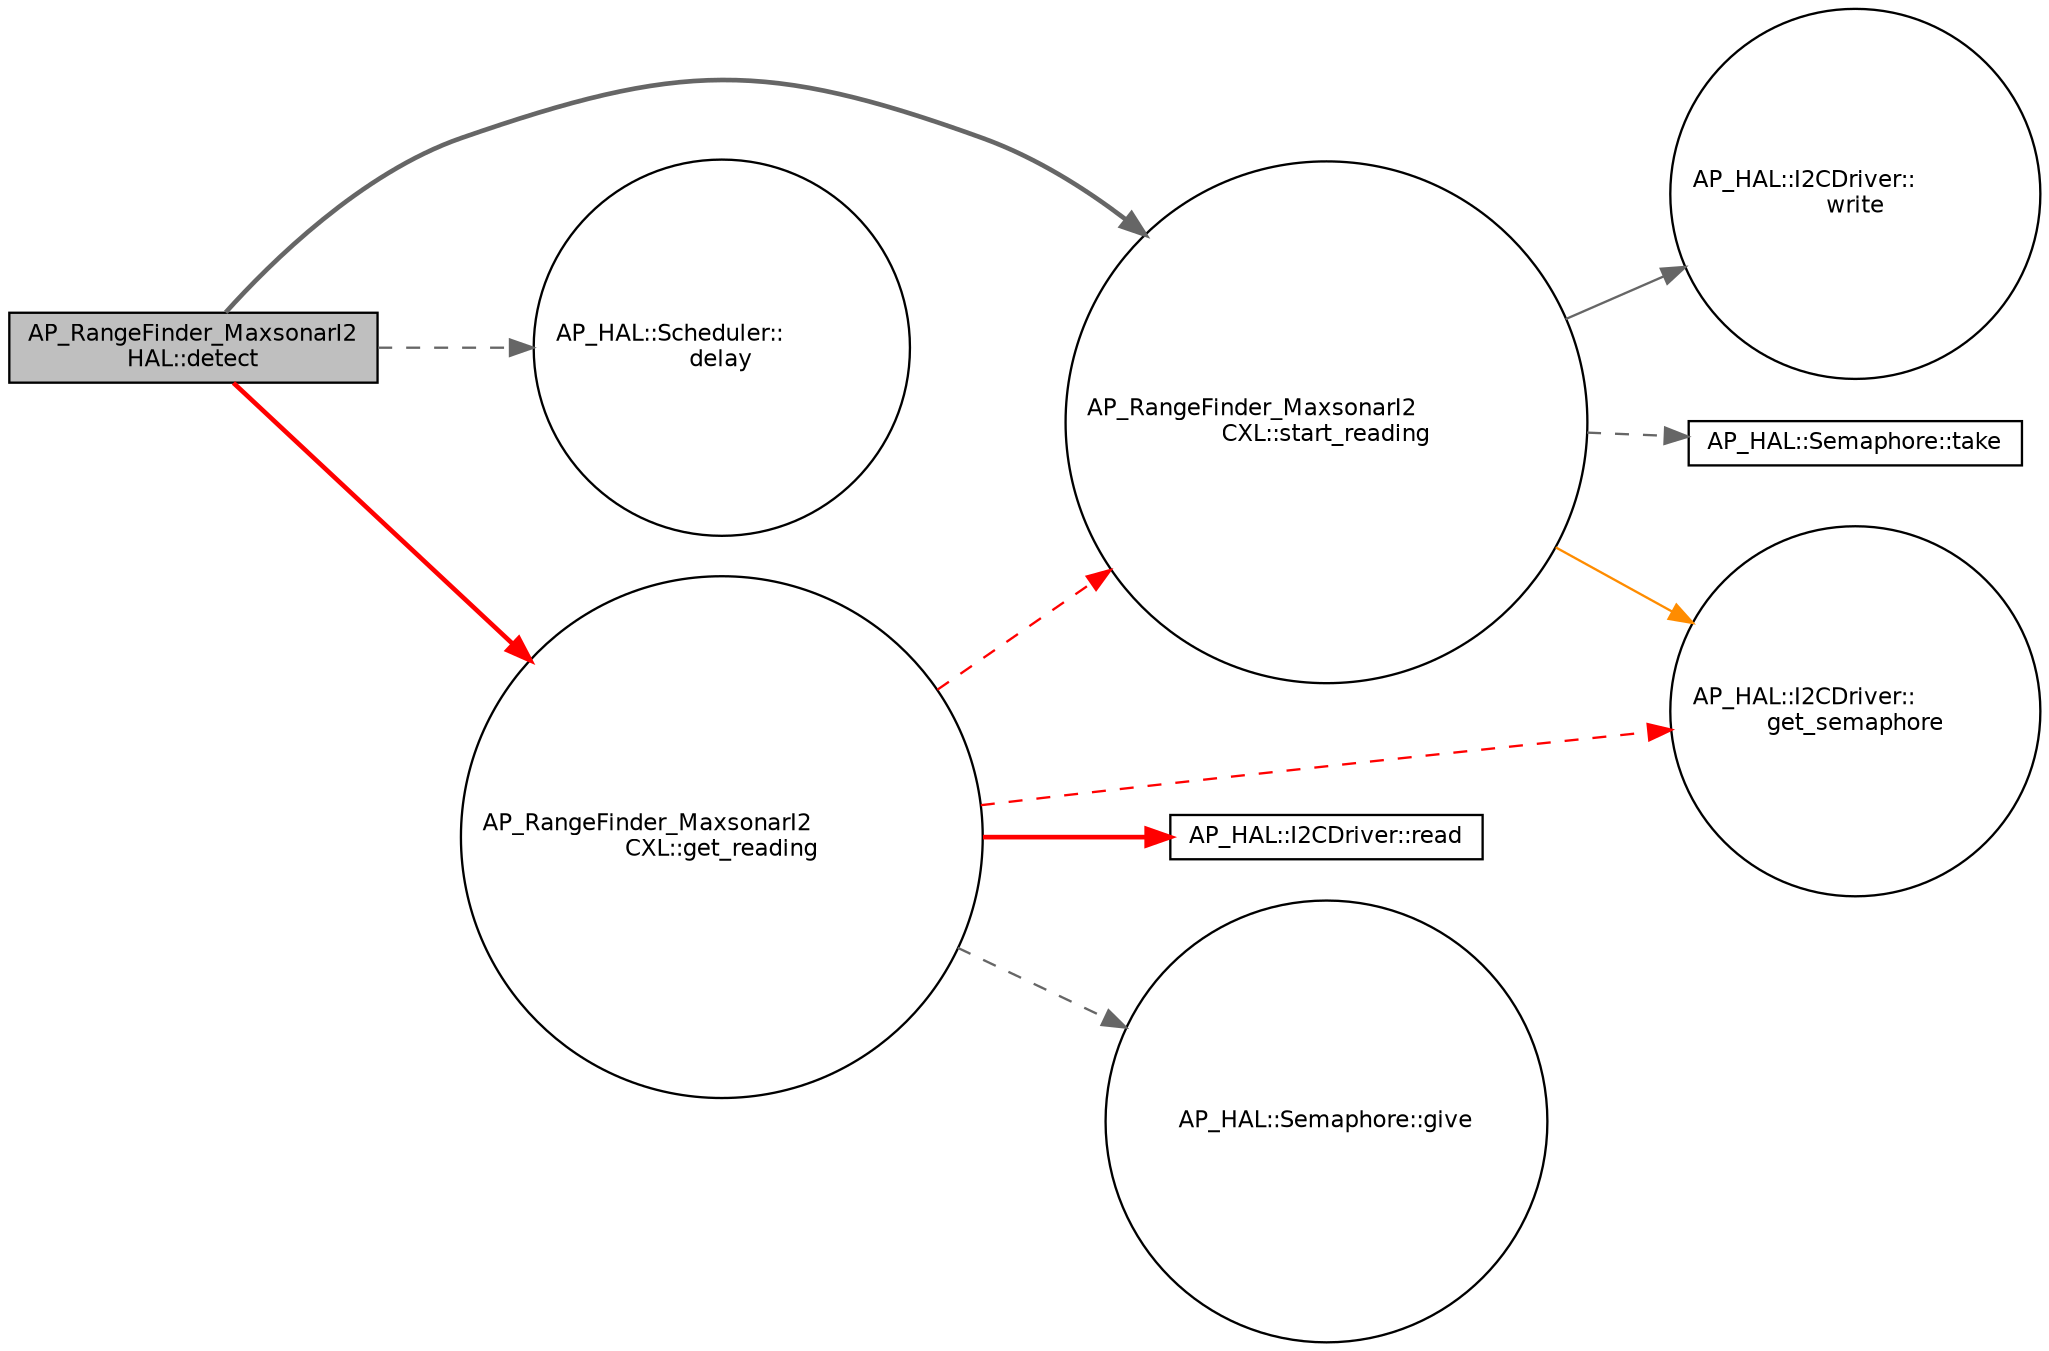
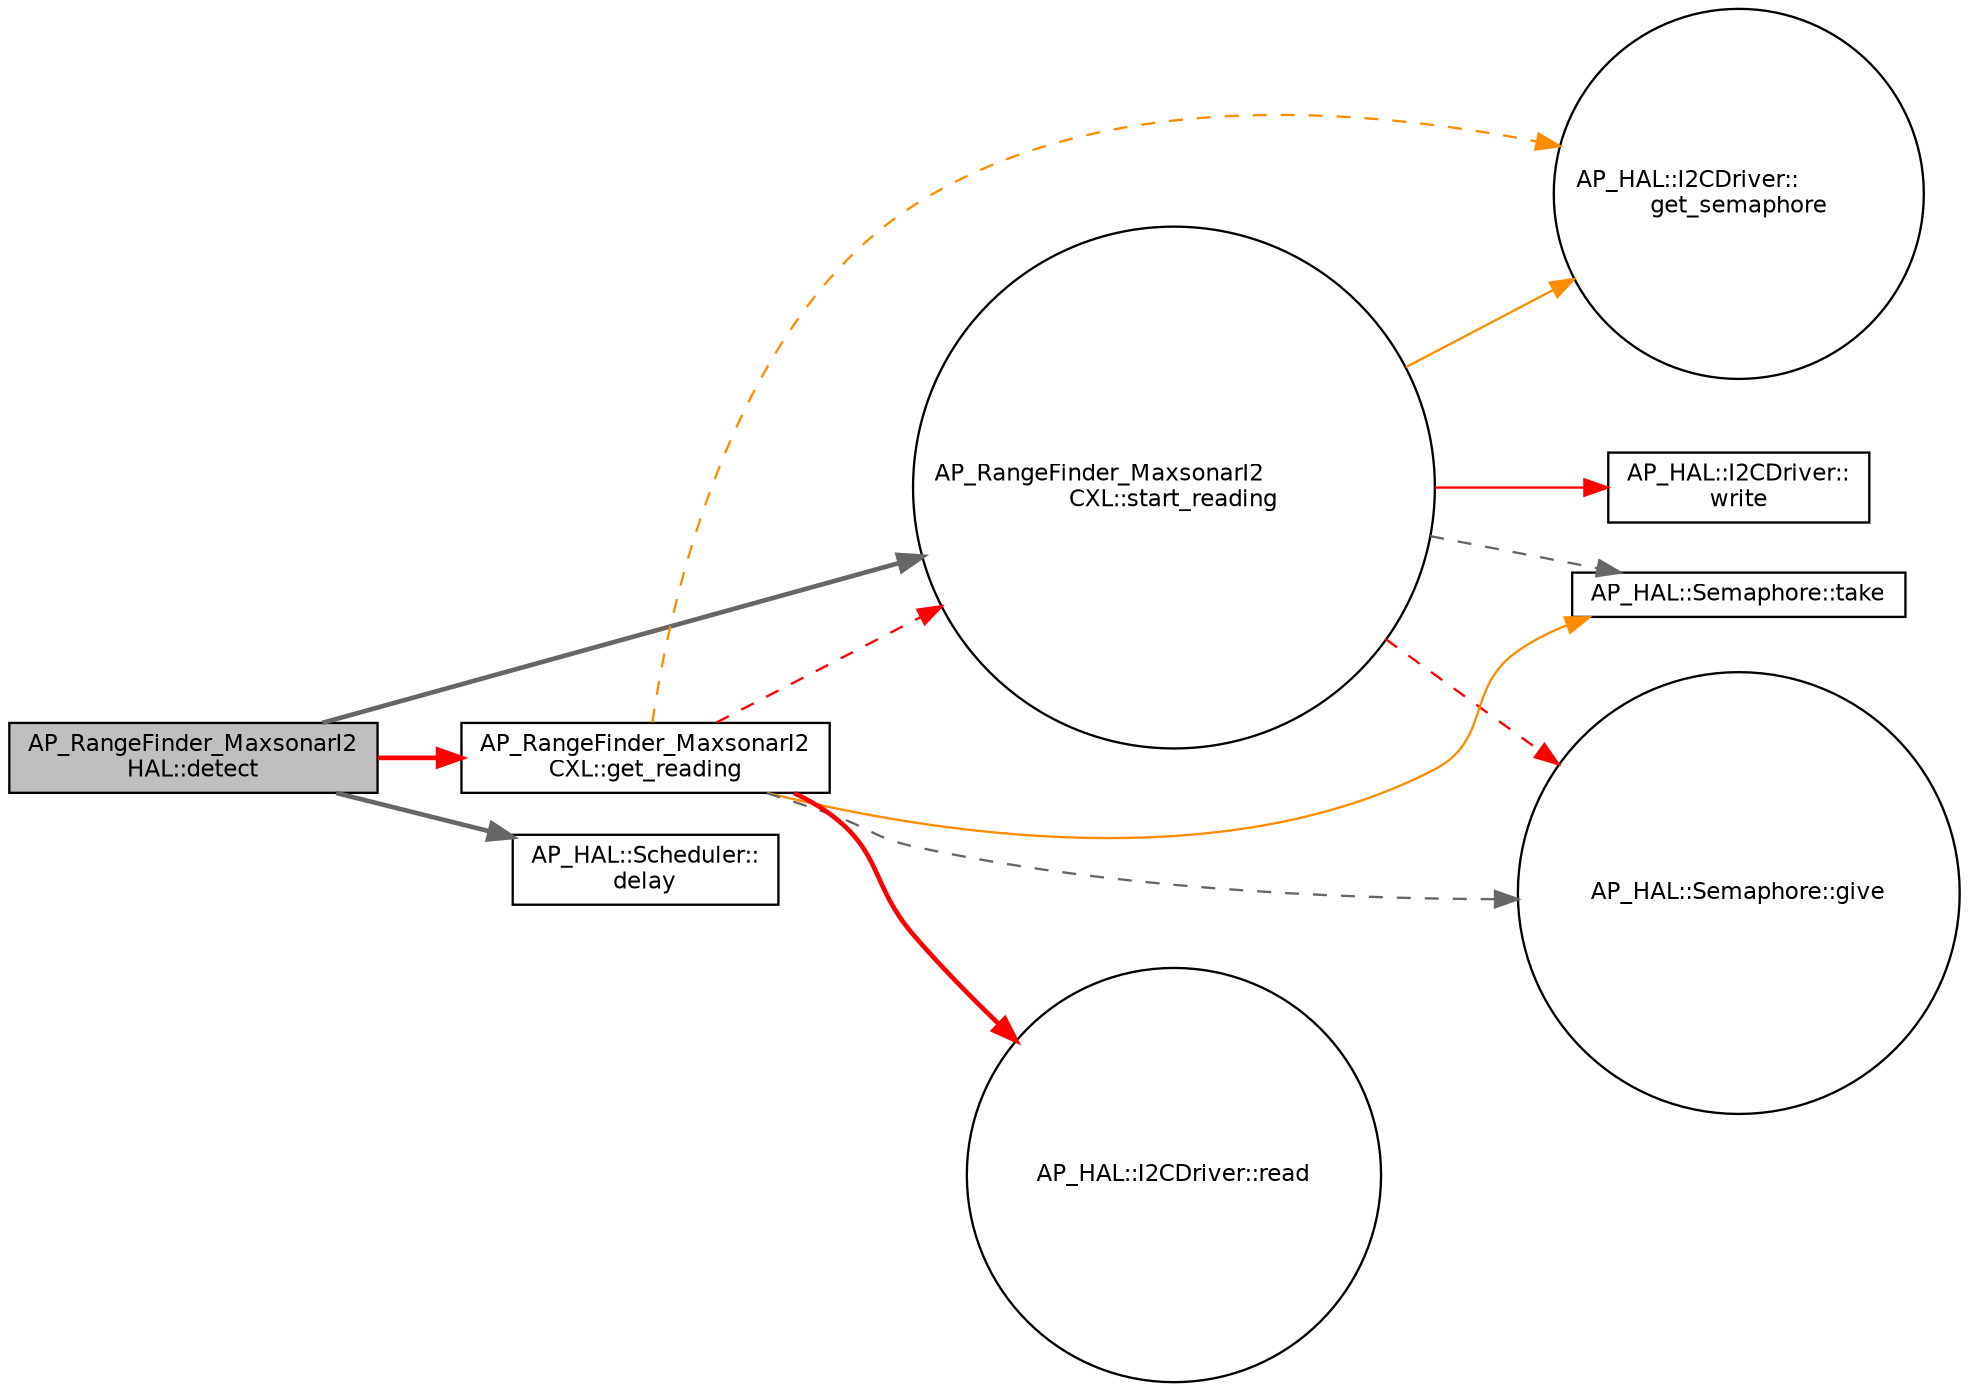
  digraph {
    rankdir=LR
    node [color=black fillcolor=white fontname=Helvetica fontsize=10 shape=box style=filled]
    edge [color=red fontname=Helvetica fontsize=10 labelfontname=Helvetica labelfontsize=10 style=dashed]
    n1 [fillcolor=grey75 fontcolor=black height=0.2 label="AP_RangeFinder_MaxsonarI2\lHAL::detect" width=0.4]
    n2 [height=0.2 label="AP_RangeFinder_MaxsonarI2\lCXL::start_reading" shape=circle width=0.4]
-   n3 [height=0.2 label="AP_HAL::Scheduler::\ldelay" shape=circle width=0.4]
-   n4 [height=0.2 label="AP_RangeFinder_MaxsonarI2\lCXL::get_reading" shape=circle width=0.4]
+   n3 [height=0.2 label="AP_HAL::Scheduler::\ldelay" width=0.4]
+   n4 [height=0.2 label="AP_RangeFinder_MaxsonarI2\lCXL::get_reading" width=0.4]
    n5 [height=0.2 label="AP_HAL::I2CDriver::\lget_semaphore" shape=circle width=0.4]
    n6 [height=0.2 label="AP_HAL::Semaphore::take" width=0.4]
-   n7 [height=0.2 label="AP_HAL::I2CDriver::\lwrite" shape=circle width=0.4]
+   n7 [height=0.2 label="AP_HAL::I2CDriver::\lwrite" width=0.4]
    n8 [height=0.2 label="AP_HAL::Semaphore::give" shape=circle width=0.4]
-   n9 [height=0.2 label="AP_HAL::I2CDriver::read" width=0.4]
+   n9 [height=0.2 label="AP_HAL::I2CDriver::read" shape=circle width=0.4]
    n1 -> n2 [color=gray40 style=bold]
-   n1 -> n3 [color=gray40]
+   n1 -> n3 [color=gray40 style=bold]
    n1 -> n4 [style=bold]
    n2 -> n5 [color=darkorange style=solid]
    n2 -> n6 [color=gray40]
-   n2 -> n7 [color=gray40 style=solid]
+   n2 -> n7 [style=solid]
+   n2 -> n8
    n4 -> n2
-   n4 -> n5
+   n4 -> n5 [color=darkorange]
+   n4 -> n6 [color=darkorange style=solid]
    n4 -> n8 [color=gray40]
    n4 -> n9 [style=bold]
  }
